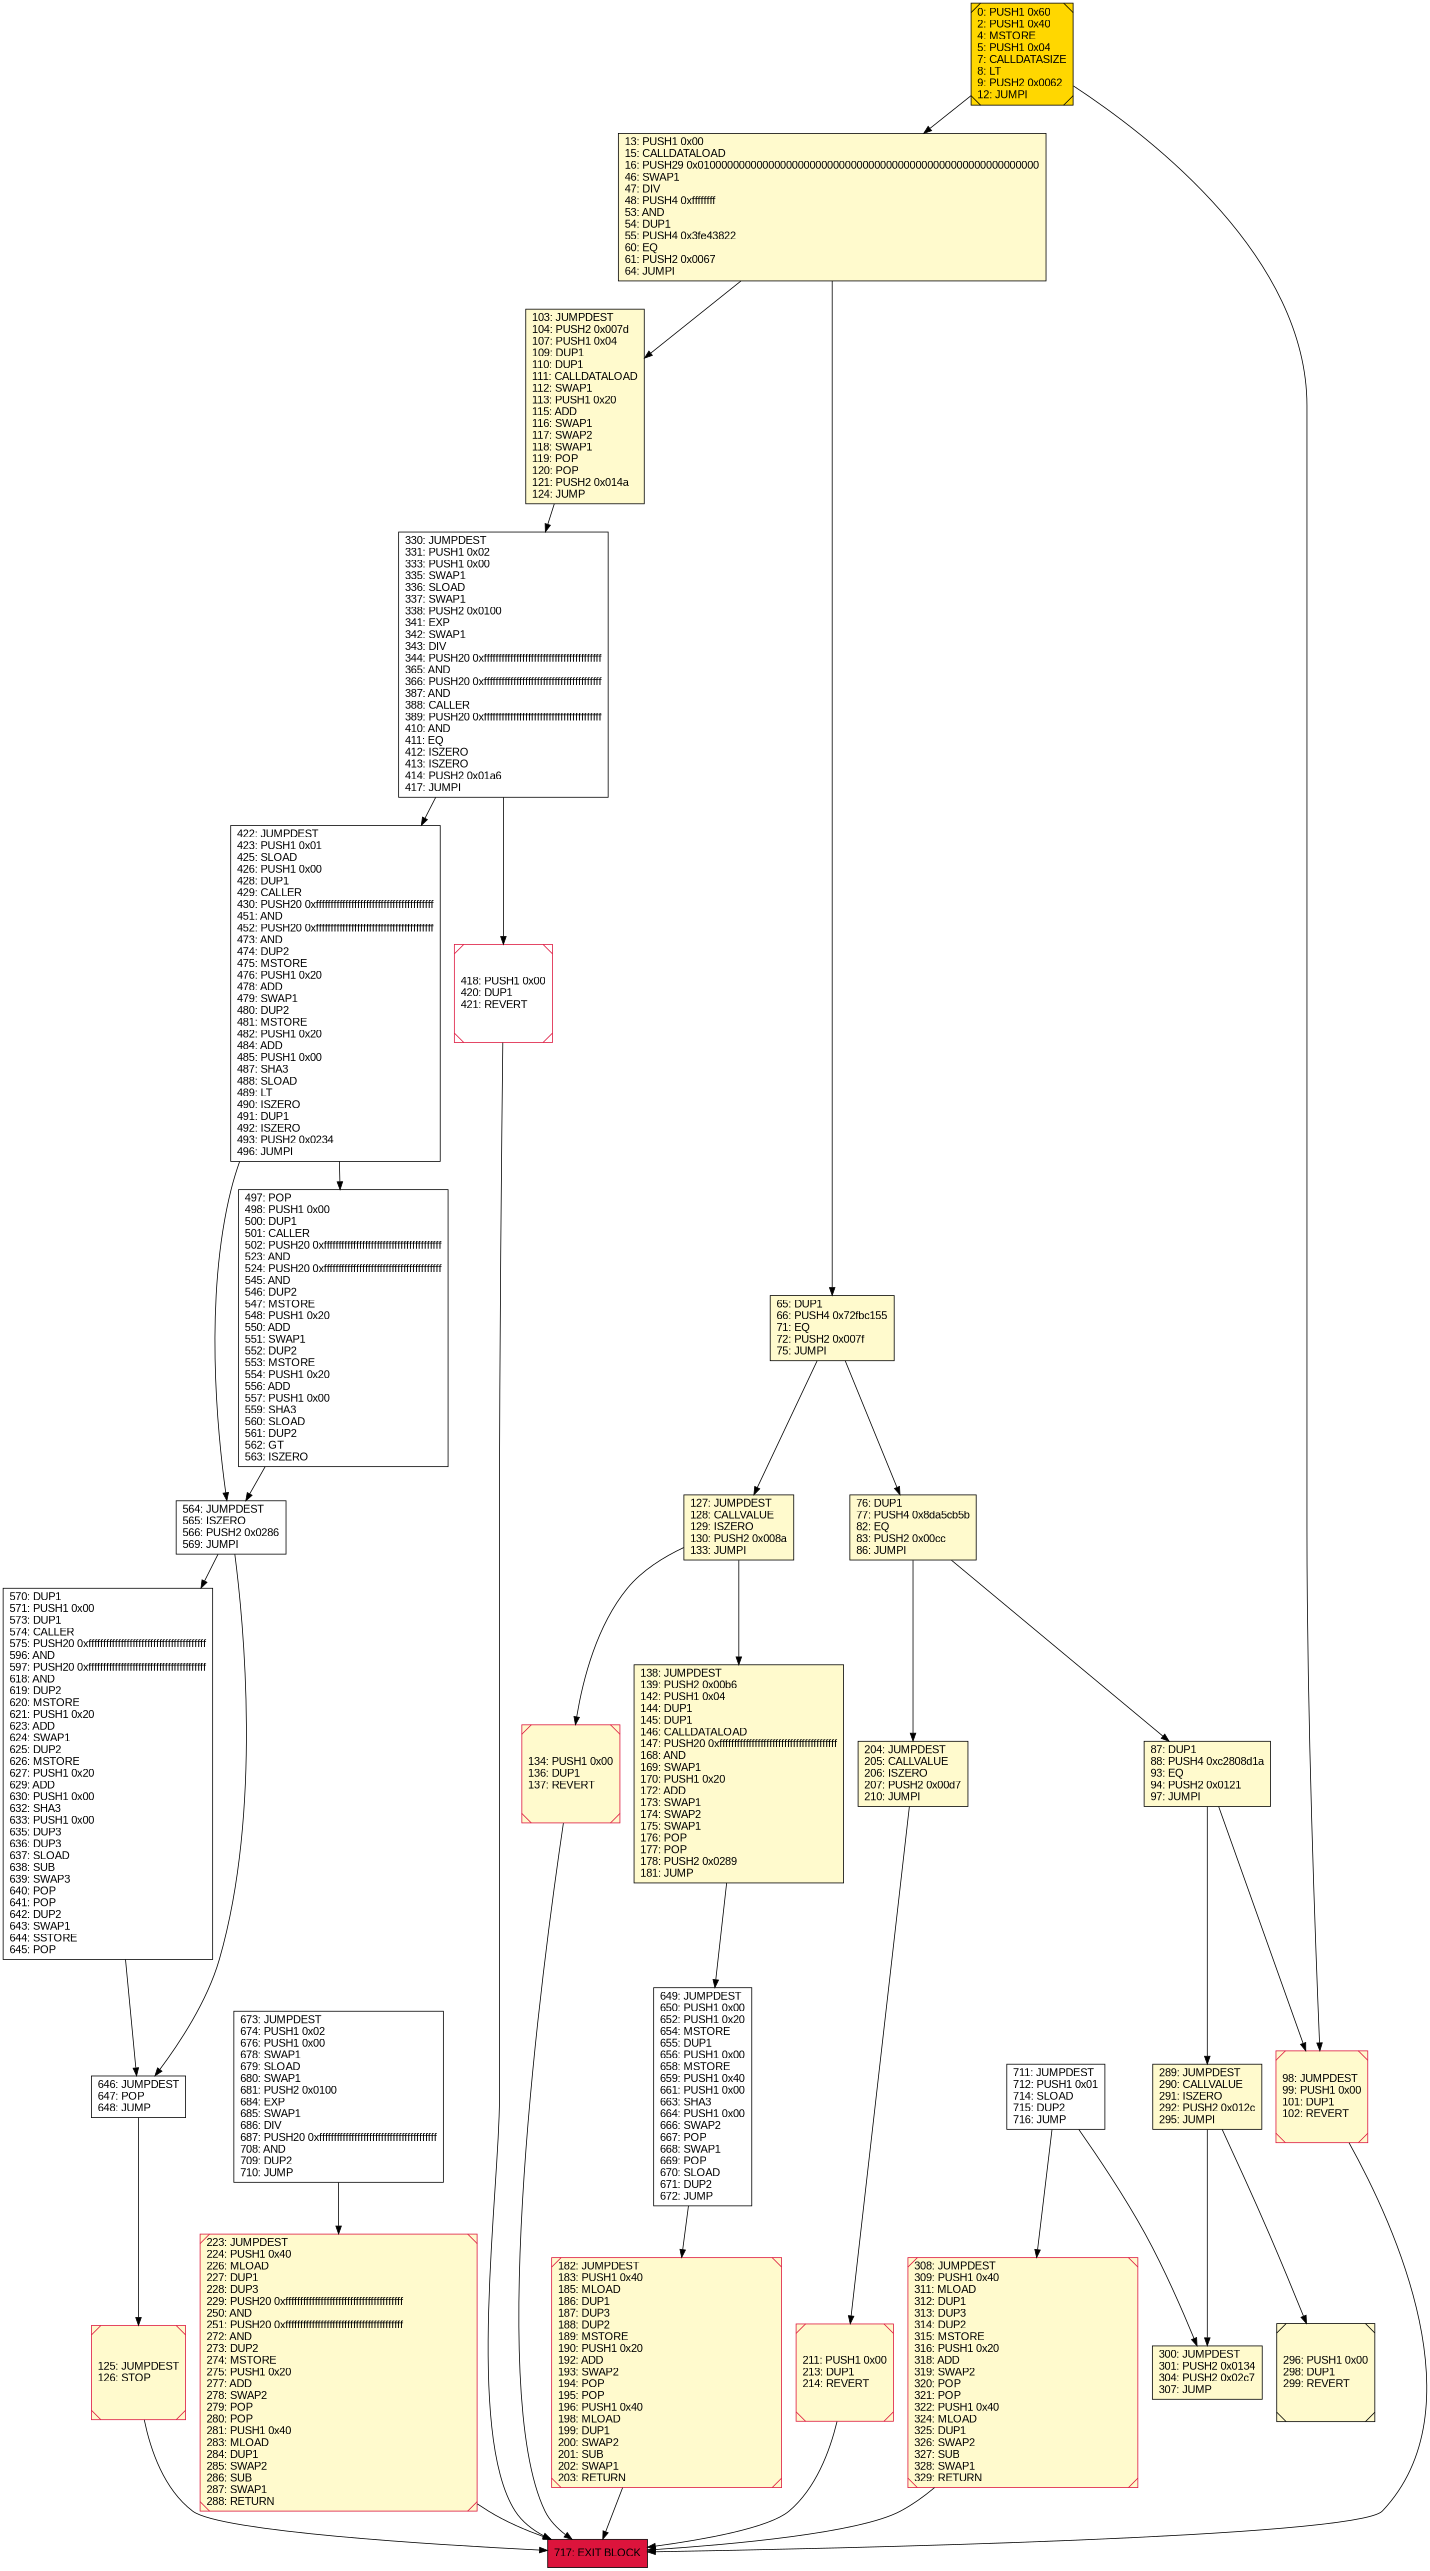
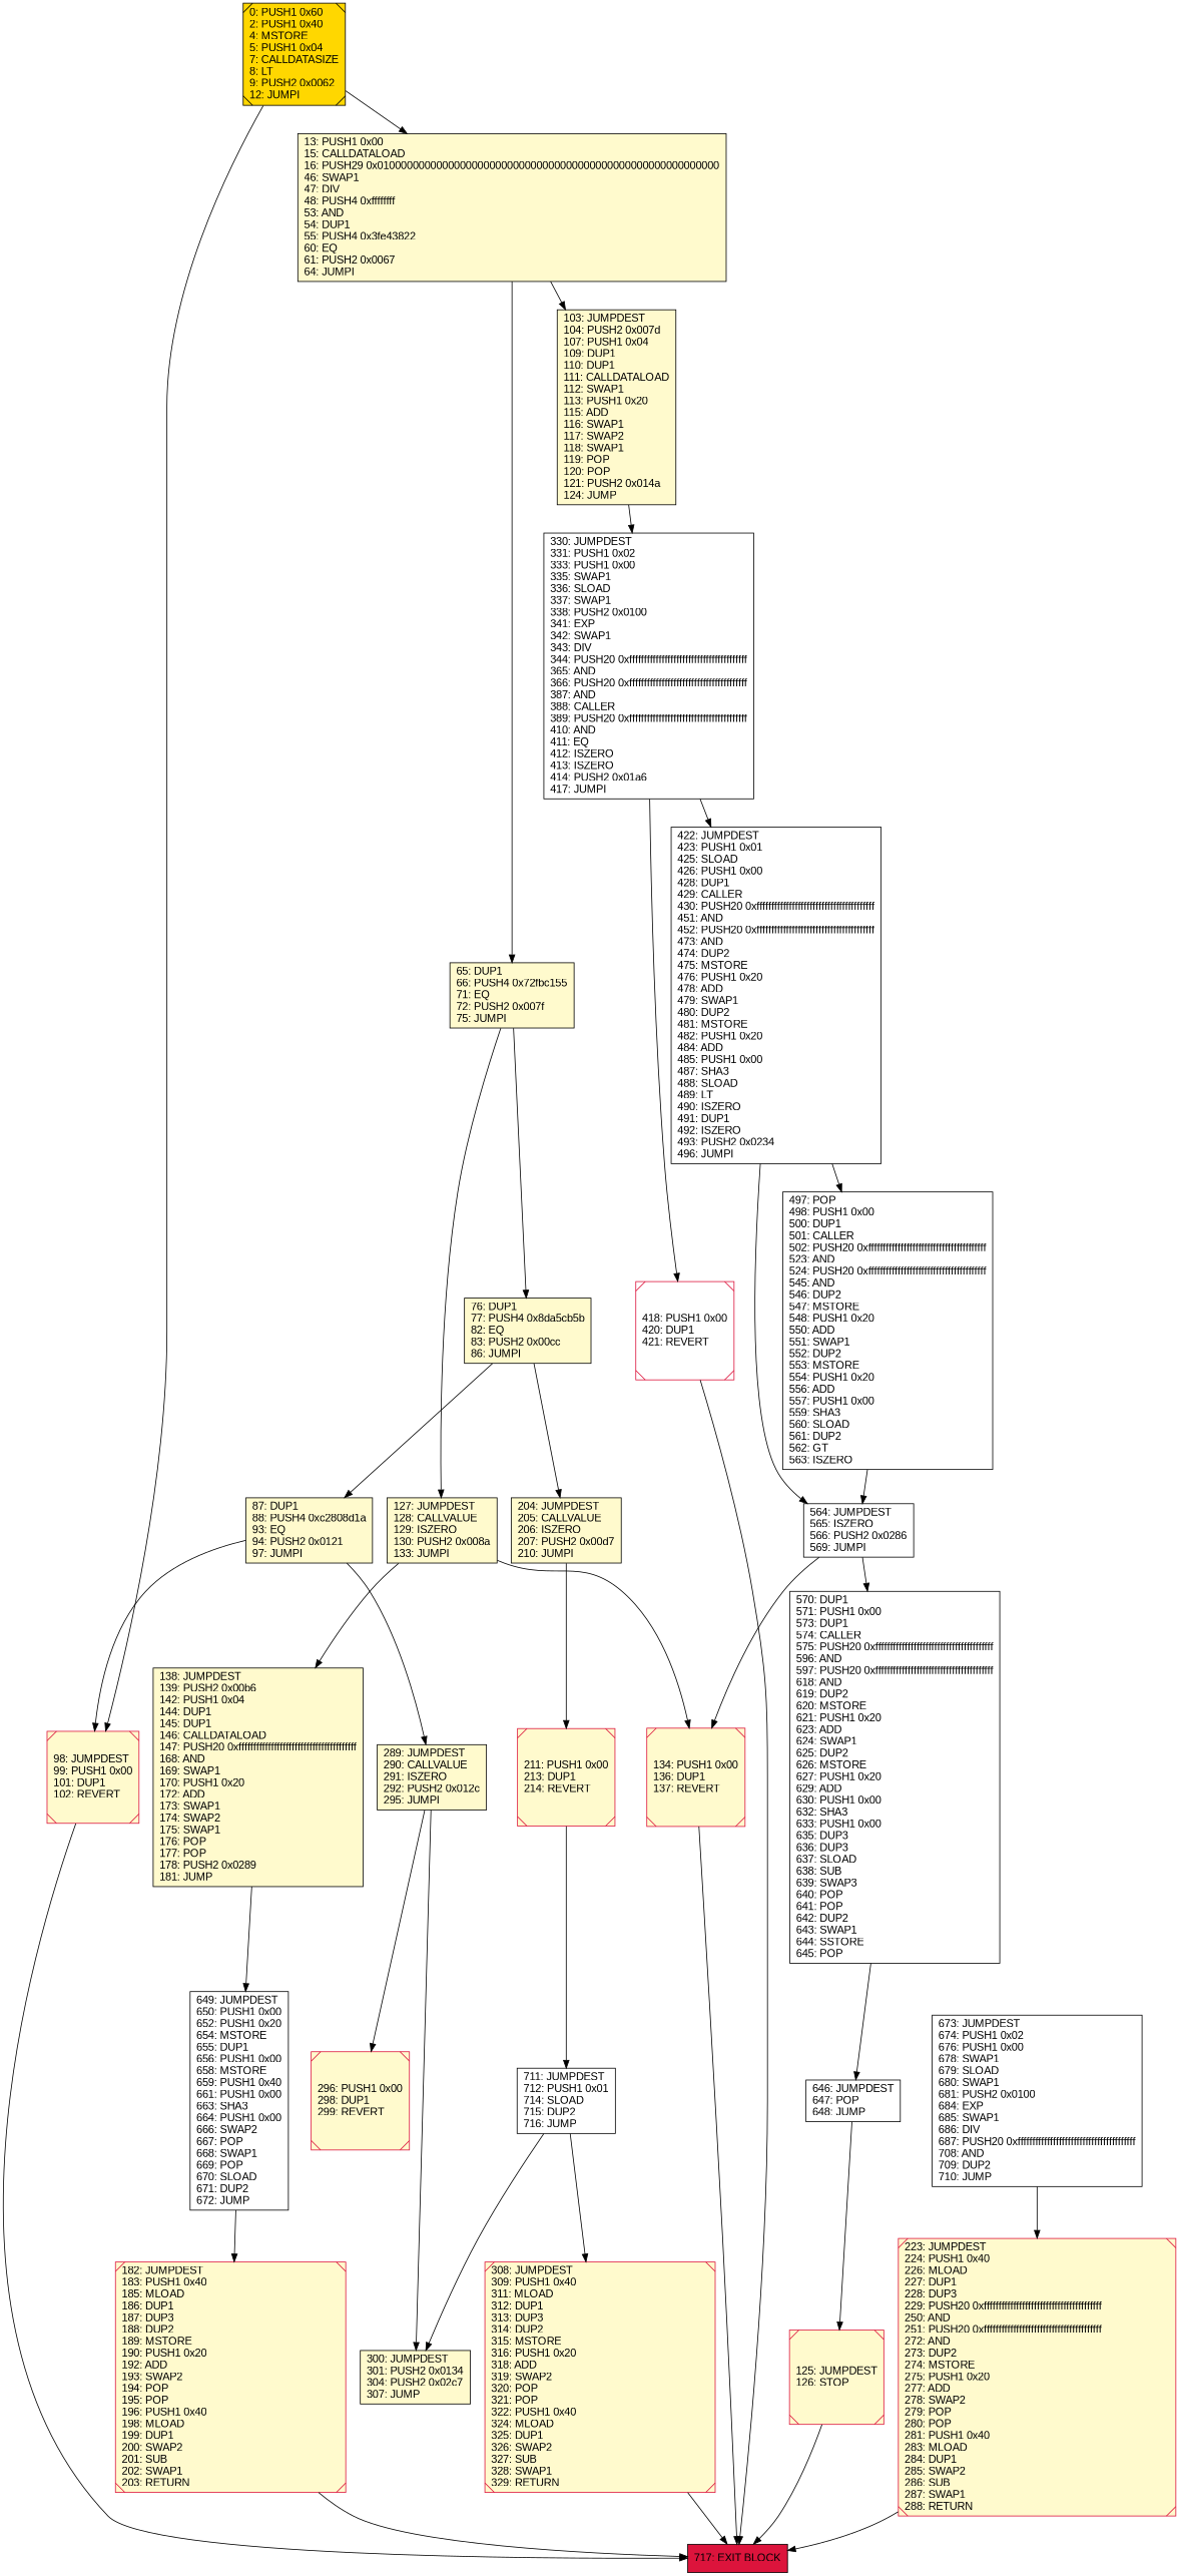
  digraph {
    rankdir=UD
    node [color=black fillcolor=lemonchiffon fontcolor=black fontname=arial shape=box style=filled]
    n1 [fillcolor=white label="497: POP\l498: PUSH1 0x00\l500: DUP1\l501: CALLER\l502: PUSH20 0xffffffffffffffffffffffffffffffffffffffff\l523: AND\l524: PUSH20 0xffffffffffffffffffffffffffffffffffffffff\l545: AND\l546: DUP2\l547: MSTORE\l548: PUSH1 0x20\l550: ADD\l551: SWAP1\l552: DUP2\l553: MSTORE\l554: PUSH1 0x20\l556: ADD\l557: PUSH1 0x00\l559: SHA3\l560: SLOAD\l561: DUP2\l562: GT\l563: ISZERO\l"]
    n2 [fillcolor=white label="564: JUMPDEST\l565: ISZERO\l566: PUSH2 0x0286\l569: JUMPI\l"]
    n3 [fillcolor=white label="570: DUP1\l571: PUSH1 0x00\l573: DUP1\l574: CALLER\l575: PUSH20 0xffffffffffffffffffffffffffffffffffffffff\l596: AND\l597: PUSH20 0xffffffffffffffffffffffffffffffffffffffff\l618: AND\l619: DUP2\l620: MSTORE\l621: PUSH1 0x20\l623: ADD\l624: SWAP1\l625: DUP2\l626: MSTORE\l627: PUSH1 0x20\l629: ADD\l630: PUSH1 0x00\l632: SHA3\l633: PUSH1 0x00\l635: DUP3\l636: DUP3\l637: SLOAD\l638: SUB\l639: SWAP3\l640: POP\l641: POP\l642: DUP2\l643: SWAP1\l644: SSTORE\l645: POP\l"]
    n4 [fillcolor=white label="646: JUMPDEST\l647: POP\l648: JUMP\l"]
    n5 [label="300: JUMPDEST\l301: PUSH2 0x0134\l304: PUSH2 0x02c7\l307: JUMP\l"]
    n6 [fillcolor=white label="711: JUMPDEST\l712: PUSH1 0x01\l714: SLOAD\l715: DUP2\l716: JUMP\l"]
    n7 [color=crimson label="308: JUMPDEST\l309: PUSH1 0x40\l311: MLOAD\l312: DUP1\l313: DUP3\l314: DUP2\l315: MSTORE\l316: PUSH1 0x20\l318: ADD\l319: SWAP2\l320: POP\l321: POP\l322: PUSH1 0x40\l324: MLOAD\l325: DUP1\l326: SWAP2\l327: SUB\l328: SWAP1\l329: RETURN\l" shape=Msquare]
    n8 [color=crimson fillcolor=white label="418: PUSH1 0x00\l420: DUP1\l421: REVERT\l" shape=Msquare]
    n9 [fillcolor=crimson label="717: EXIT BLOCK\l"]
    n10 [color=crimson label="182: JUMPDEST\l183: PUSH1 0x40\l185: MLOAD\l186: DUP1\l187: DUP3\l188: DUP2\l189: MSTORE\l190: PUSH1 0x20\l192: ADD\l193: SWAP2\l194: POP\l195: POP\l196: PUSH1 0x40\l198: MLOAD\l199: DUP1\l200: SWAP2\l201: SUB\l202: SWAP1\l203: RETURN\l" shape=Msquare]
-   n11 [label="296: PUSH1 0x00\l298: DUP1\l299: REVERT\l" shape=Msquare]
+   n11 [color=crimson label="296: PUSH1 0x00\l298: DUP1\l299: REVERT\l" shape=Msquare]
    n12 [fillcolor=white label="673: JUMPDEST\l674: PUSH1 0x02\l676: PUSH1 0x00\l678: SWAP1\l679: SLOAD\l680: SWAP1\l681: PUSH2 0x0100\l684: EXP\l685: SWAP1\l686: DIV\l687: PUSH20 0xffffffffffffffffffffffffffffffffffffffff\l708: AND\l709: DUP2\l710: JUMP\l"]
    n13 [color=crimson label="223: JUMPDEST\l224: PUSH1 0x40\l226: MLOAD\l227: DUP1\l228: DUP3\l229: PUSH20 0xffffffffffffffffffffffffffffffffffffffff\l250: AND\l251: PUSH20 0xffffffffffffffffffffffffffffffffffffffff\l272: AND\l273: DUP2\l274: MSTORE\l275: PUSH1 0x20\l277: ADD\l278: SWAP2\l279: POP\l280: POP\l281: PUSH1 0x40\l283: MLOAD\l284: DUP1\l285: SWAP2\l286: SUB\l287: SWAP1\l288: RETURN\l" shape=Msquare]
    n14 [label="76: DUP1\l77: PUSH4 0x8da5cb5b\l82: EQ\l83: PUSH2 0x00cc\l86: JUMPI\l"]
    n15 [label="87: DUP1\l88: PUSH4 0xc2808d1a\l93: EQ\l94: PUSH2 0x0121\l97: JUMPI\l"]
    n16 [label="204: JUMPDEST\l205: CALLVALUE\l206: ISZERO\l207: PUSH2 0x00d7\l210: JUMPI\l"]
    n17 [color=crimson label="98: JUMPDEST\l99: PUSH1 0x00\l101: DUP1\l102: REVERT\l" shape=Msquare]
    n18 [label="289: JUMPDEST\l290: CALLVALUE\l291: ISZERO\l292: PUSH2 0x012c\l295: JUMPI\l"]
    n19 [color=crimson label="211: PUSH1 0x00\l213: DUP1\l214: REVERT\l" shape=Msquare]
    n20 [fillcolor=white label="649: JUMPDEST\l650: PUSH1 0x00\l652: PUSH1 0x20\l654: MSTORE\l655: DUP1\l656: PUSH1 0x00\l658: MSTORE\l659: PUSH1 0x40\l661: PUSH1 0x00\l663: SHA3\l664: PUSH1 0x00\l666: SWAP2\l667: POP\l668: SWAP1\l669: POP\l670: SLOAD\l671: DUP2\l672: JUMP\l"]
    n21 [label="103: JUMPDEST\l104: PUSH2 0x007d\l107: PUSH1 0x04\l109: DUP1\l110: DUP1\l111: CALLDATALOAD\l112: SWAP1\l113: PUSH1 0x20\l115: ADD\l116: SWAP1\l117: SWAP2\l118: SWAP1\l119: POP\l120: POP\l121: PUSH2 0x014a\l124: JUMP\l"]
    n22 [fillcolor=white label="330: JUMPDEST\l331: PUSH1 0x02\l333: PUSH1 0x00\l335: SWAP1\l336: SLOAD\l337: SWAP1\l338: PUSH2 0x0100\l341: EXP\l342: SWAP1\l343: DIV\l344: PUSH20 0xffffffffffffffffffffffffffffffffffffffff\l365: AND\l366: PUSH20 0xffffffffffffffffffffffffffffffffffffffff\l387: AND\l388: CALLER\l389: PUSH20 0xffffffffffffffffffffffffffffffffffffffff\l410: AND\l411: EQ\l412: ISZERO\l413: ISZERO\l414: PUSH2 0x01a6\l417: JUMPI\l"]
    n23 [fillcolor=white label="422: JUMPDEST\l423: PUSH1 0x01\l425: SLOAD\l426: PUSH1 0x00\l428: DUP1\l429: CALLER\l430: PUSH20 0xffffffffffffffffffffffffffffffffffffffff\l451: AND\l452: PUSH20 0xffffffffffffffffffffffffffffffffffffffff\l473: AND\l474: DUP2\l475: MSTORE\l476: PUSH1 0x20\l478: ADD\l479: SWAP1\l480: DUP2\l481: MSTORE\l482: PUSH1 0x20\l484: ADD\l485: PUSH1 0x00\l487: SHA3\l488: SLOAD\l489: LT\l490: ISZERO\l491: DUP1\l492: ISZERO\l493: PUSH2 0x0234\l496: JUMPI\l"]
    n24 [fillcolor=gold label="0: PUSH1 0x60\l2: PUSH1 0x40\l4: MSTORE\l5: PUSH1 0x04\l7: CALLDATASIZE\l8: LT\l9: PUSH2 0x0062\l12: JUMPI\l" shape=Msquare]
    n25 [label="13: PUSH1 0x00\l15: CALLDATALOAD\l16: PUSH29 0x0100000000000000000000000000000000000000000000000000000000\l46: SWAP1\l47: DIV\l48: PUSH4 0xffffffff\l53: AND\l54: DUP1\l55: PUSH4 0x3fe43822\l60: EQ\l61: PUSH2 0x0067\l64: JUMPI\l"]
    n26 [label="65: DUP1\l66: PUSH4 0x72fbc155\l71: EQ\l72: PUSH2 0x007f\l75: JUMPI\l"]
    n27 [color=crimson label="125: JUMPDEST\l126: STOP\l" shape=Msquare]
    n28 [label="127: JUMPDEST\l128: CALLVALUE\l129: ISZERO\l130: PUSH2 0x008a\l133: JUMPI\l"]
    n29 [color=crimson label="134: PUSH1 0x00\l136: DUP1\l137: REVERT\l" shape=Msquare]
    n30 [label="138: JUMPDEST\l139: PUSH2 0x00b6\l142: PUSH1 0x04\l144: DUP1\l145: DUP1\l146: CALLDATALOAD\l147: PUSH20 0xffffffffffffffffffffffffffffffffffffffff\l168: AND\l169: SWAP1\l170: PUSH1 0x20\l172: ADD\l173: SWAP1\l174: SWAP2\l175: SWAP1\l176: POP\l177: POP\l178: PUSH2 0x0289\l181: JUMP\l"]
    n1 -> n2
    n2 -> n3
-   n2 -> n4
+   n2 -> n29
    n3 -> n4
    n4 -> n27
    n6 -> n5
    n6 -> n7
    n7 -> n9
    n8 -> n9
    n10 -> n9
    n12 -> n13
    n13 -> n9
    n14 -> n15
    n14 -> n16
    n15 -> n17
    n15 -> n18
    n16 -> n19
    n17 -> n9
    n18 -> n5
    n18 -> n11
-   n19 -> n9
+   n19 -> n6
    n20 -> n10
    n21 -> n22
    n22 -> n8
    n22 -> n23
    n23 -> n1
    n23 -> n2
    n24 -> n17
    n24 -> n25
    n25 -> n21
    n25 -> n26
    n26 -> n14
    n26 -> n28
    n27 -> n9
    n28 -> n29
    n28 -> n30
    n29 -> n9
    n30 -> n20
  }
